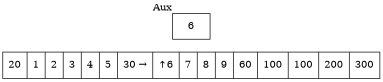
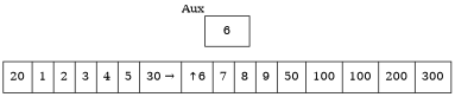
  digraph {
    rankdir=LR
    node [shape=record]
-   n1 [label="{ 20|1|2|3|4|5|30 → | ↑ 6|7|8|9|60|100|100|200|300}"]
+   n1 [label="{ 20|1|2|3|4|5|30 → | ↑ 6|7|8|9|50|100|100|200|300}"]
    n2 [label="{6}" xlabel=Aux]
  }
